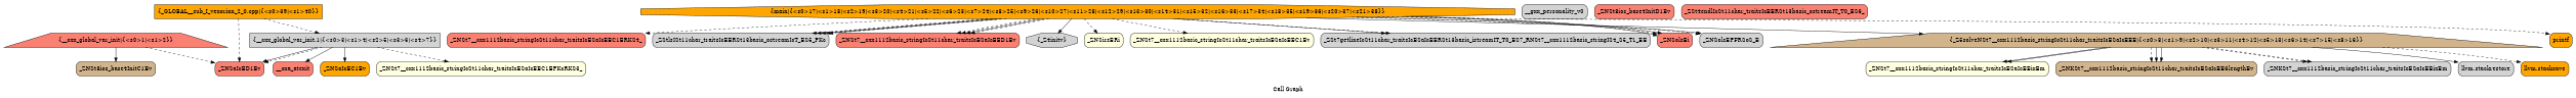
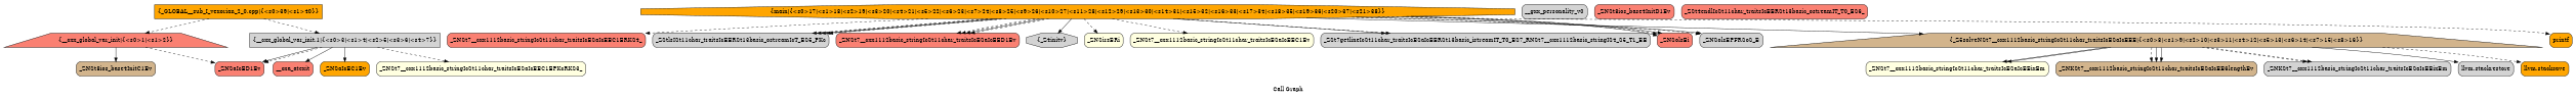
  digraph {
    label="Call Graph"
    node [fillcolor=salmon shape=Mrecord style=filled]
    edge [color=black style=dashed tailport=s0]
    n1 [label="{__cxx_global_var_init|{<s0>1|<s1>2}}" shape=trapezium]
    n2 [fillcolor=tan label="{_ZNSt8ios_base4InitC1Ev}"]
    n3 [label="{_ZNSaIcED1Ev}"]
    n4 [label="{__cxa_atexit}"]
    n5 [label="{_ZNSt7__cxx1112basic_stringIcSt11char_traitsIcESaIcEEC1ERKS4_}"]
    n6 [fillcolor=lightgrey label="{__gxx_personality_v0}"]
    n7 [fillcolor=lightyellow label="{_ZNSt7__cxx1112basic_stringIcSt11char_traitsIcESaIcEEixEm}"]
    n8 [fillcolor=lightgrey label="{_ZStlsISt11char_traitsIcEERSt13basic_ostreamIcT_ES5_PKc}"]
    n9 [label="{_ZNSt8ios_base4InitD1Ev}"]
    n10 [label="{_ZNSt7__cxx1112basic_stringIcSt11char_traitsIcESaIcEED1Ev}"]
    n11 [fillcolor=orange label="{main|{<s0>17|<s1>18|<s2>19|<s3>20|<s4>21|<s5>22|<s6>23|<s7>24|<s8>25|<s9>26|<s10>27|<s11>28|<s12>29|<s13>30|<s14>31|<s15>32|<s16>33|<s17>34|<s18>35|<s19>36|<s20>37|<s21>38}}" shape=octagon]
    n12 [fillcolor=lightgrey label="{_Z4initv}" shape=octagon]
    n13 [fillcolor=lightyellow label="{_ZNSirsERi}"]
    n14 [fillcolor=lightyellow label="{_ZNSt7__cxx1112basic_stringIcSt11char_traitsIcESaIcEEC1Ev}"]
    n15 [fillcolor=lightgrey label="{_ZSt7getlineIcSt11char_traitsIcESaIcEERSt13basic_istreamIT_T0_ES7_RNSt7__cxx1112basic_stringIS4_S5_T1_EE}"]
    n16 [label="{_ZNSolsEi}"]
    n17 [fillcolor=lightgrey label="{_ZNSolsEPFRSoS_E}"]
    n18 [fillcolor=tan label="{_Z5solveNSt7__cxx1112basic_stringIcSt11char_traitsIcESaIcEEE|{<s0>8|<s1>9|<s2>10|<s3>11|<s4>12|<s5>13|<s6>14|<s7>15|<s8>16}}" shape=trapezium]
    n19 [fillcolor=orange label="{printf}"]
    n20 [fillcolor=tan label="{_ZNKSt7__cxx1112basic_stringIcSt11char_traitsIcESaIcEE6lengthEv}"]
    n21 [fillcolor=lightgrey label="{_ZNKSt7__cxx1112basic_stringIcSt11char_traitsIcESaIcEEixEm}"]
    n22 [fillcolor=lightgrey label="{llvm.stackrestore}"]
    n23 [fillcolor=orange label="{llvm.stacksave}"]
    n24 [fillcolor=lightgrey label="{__cxx_global_var_init.1|{<s0>3|<s1>4|<s2>5|<s3>6|<s4>7}}" shape=box]
    n25 [fillcolor=orange label="{_ZNSaIcEC1Ev}"]
    n26 [fillcolor=lightyellow label="{_ZNSt7__cxx1112basic_stringIcSt11char_traitsIcESaIcEEC1EPKcRKS3_}"]
    n27 [fillcolor=orange label="{_GLOBAL__sub_I_vexorian_2_0.cpp|{<s0>39|<s1>40}}" shape=box]
    n28 [label="{_ZSt4endlIcSt11char_traitsIcEERSt13basic_ostreamIT_T0_ES6_}"]
    n1 -> n2 [style=solid]
    n1 -> n3 [tailport=s1]
    n11 -> n5 [tailport=s14]
    n11 -> n8 [tailport=s5]
    n11 -> n8 [tailport=s7]
    n11 -> n8 [style=solid tailport=s9]
    n11 -> n8 [style=solid tailport=s11]
    n11 -> n8 [tailport=s13]
    n11 -> n10 [tailport=s17]
    n11 -> n10 [tailport=s19]
    n11 -> n10 [style=solid tailport=s20]
    n11 -> n10 [tailport=s21]
    n11 -> n12 [style=solid]
    n11 -> n13 [tailport=s1]
    n11 -> n14 [tailport=s2]
    n11 -> n15 [style=solid tailport=s3]
    n11 -> n15 [tailport=s4]
    n11 -> n16 [style=solid tailport=s6]
    n11 -> n16 [tailport=s8]
    n11 -> n16 [style=solid tailport=s12]
    n11 -> n17 [tailport=s10]
    n11 -> n17 [style=solid tailport=s18]
    n11 -> n18 [style=solid tailport=s15]
    n11 -> n19 [tailport=s16]
    n18 -> n7 [style=solid tailport=s4]
    n18 -> n7 [style=solid tailport=s7]
    n18 -> n20
    n18 -> n20 [style=solid tailport=s1]
    n18 -> n20 [style=solid tailport=s5]
    n18 -> n21 [tailport=s3]
    n18 -> n21 [tailport=s6]
    n18 -> n22 [style=solid tailport=s8]
    n18 -> n23 [tailport=s2]
    n24 -> n3 [style=solid tailport=s2]
    n24 -> n3 [tailport=s4]
    n24 -> n4 [style=solid tailport=s3]
    n24 -> n25 [style=solid]
    n24 -> n26 [tailport=s1]
-   n27 -> n3
+   n27 -> n1
    n27 -> n24 [tailport=s1]
  }
